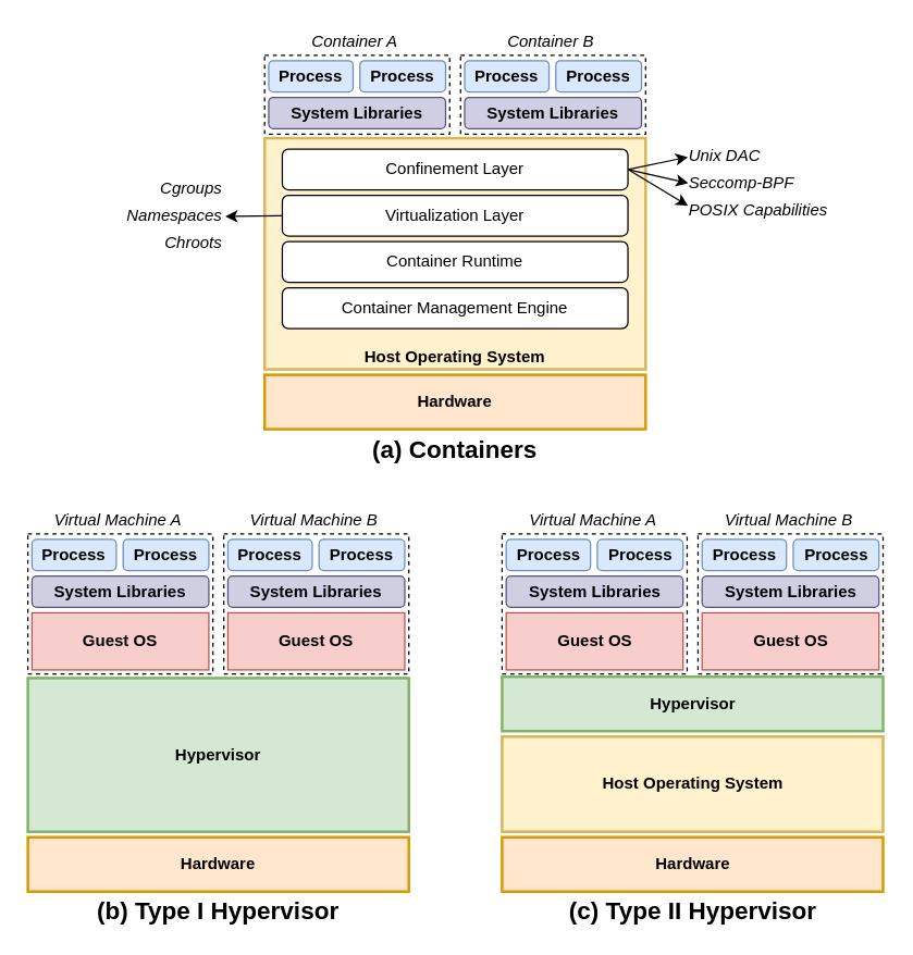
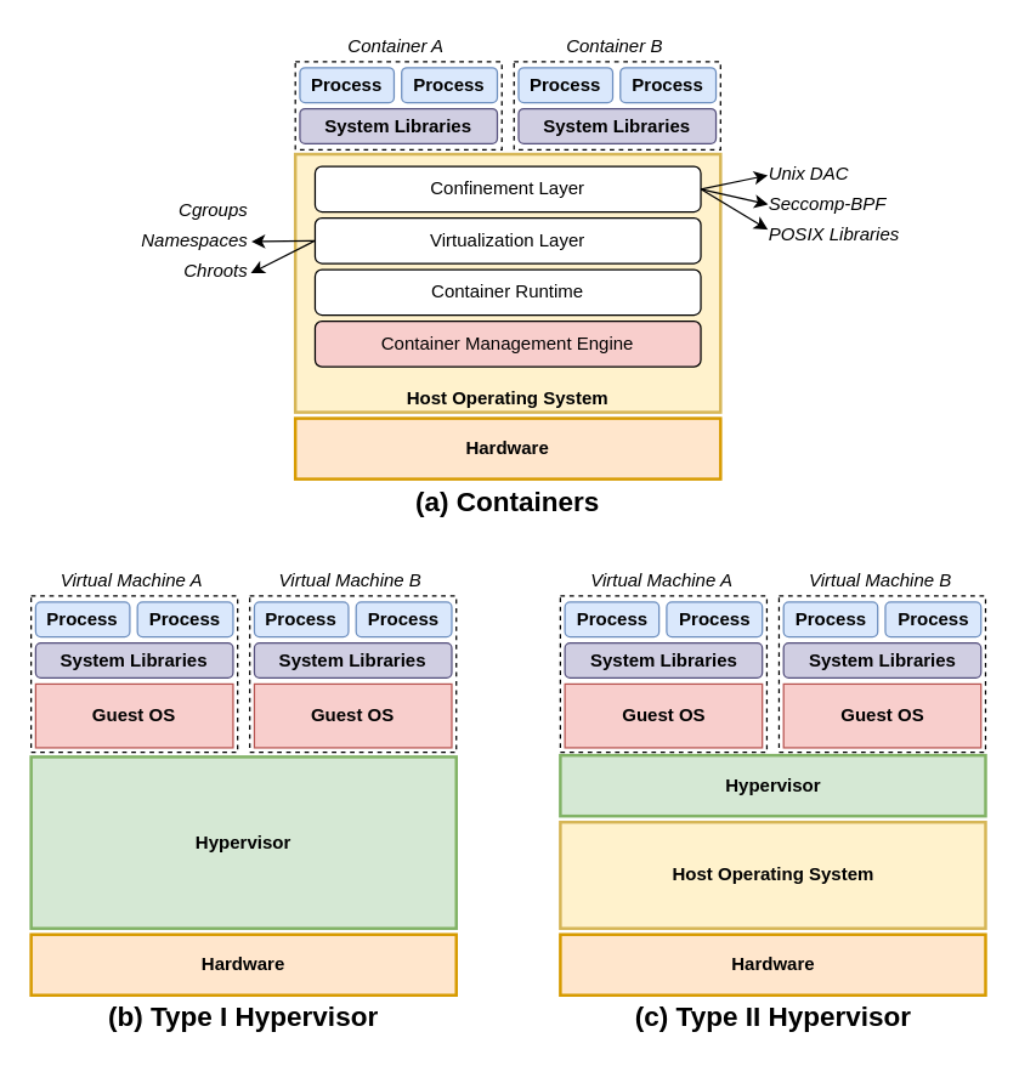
  <mxCell id="0" />
  <mxCell id="1" parent="0" />
  <mxCell id="2" value="Host Operating System" style="rounded=0;whiteSpace=wrap;html=1;align=center;strokeWidth=2;fillColor=#fff2cc;strokeColor=#d6b656;fontStyle=1;verticalAlign=bottom;" vertex="1" parent="1"><mxGeometry x="194" y="101" width="280" height="170" as="geometry" /></mxCell>
  <mxCell id="3" value="&lt;b&gt;Hardware&lt;/b&gt;" style="rounded=0;whiteSpace=wrap;html=1;align=center;strokeWidth=2;fillColor=#ffe6cc;strokeColor=#d79b00;" vertex="1" parent="1"><mxGeometry x="194" y="275" width="280" height="40" as="geometry" /></mxCell>
  <mxCell id="4" value="Container Runtime" style="rounded=1;whiteSpace=wrap;html=1;strokeWidth=1;align=center;" vertex="1" parent="1"><mxGeometry x="207" y="177" width="254" height="30" as="geometry" /></mxCell>
- <mxCell id="5" value="Container Management Engine" style="rounded=1;whiteSpace=wrap;html=1;strokeWidth=1;align=center;" vertex="1" parent="1"><mxGeometry x="207" y="211" width="254" height="30" as="geometry" /></mxCell>
+ <mxCell id="5" value="Container Management Engine" style="rounded=1;whiteSpace=wrap;html=1;strokeWidth=1;align=center;fillColor=#f8cecc;" vertex="1" parent="1"><mxGeometry x="207" y="211" width="254" height="30" as="geometry" /></mxCell>
  <mxCell id="6" style="edgeStyle=none;rounded=0;orthogonalLoop=1;jettySize=auto;html=1;exitX=0;exitY=0.5;exitDx=0;exitDy=0;entryX=1.012;entryY=0.53;entryDx=0;entryDy=0;entryPerimeter=0;" edge="1" parent="1" source="8" target="16"><mxGeometry relative="1" as="geometry" /></mxCell>
+ <mxCell id="7" style="edgeStyle=none;rounded=0;orthogonalLoop=1;jettySize=auto;html=1;exitX=0;exitY=0.5;exitDx=0;exitDy=0;entryX=1.011;entryY=0.57;entryDx=0;entryDy=0;entryPerimeter=0;" edge="1" parent="1" source="8" target="18"><mxGeometry relative="1" as="geometry" /></mxCell>
  <mxCell id="8" value="Virtualization Layer" style="rounded=1;whiteSpace=wrap;html=1;strokeWidth=1;align=center;" vertex="1" parent="1"><mxGeometry x="207" y="143" width="254" height="30" as="geometry" /></mxCell>
  <mxCell id="9" style="edgeStyle=none;rounded=0;orthogonalLoop=1;jettySize=auto;html=1;exitX=1;exitY=0.5;exitDx=0;exitDy=0;entryX=0.015;entryY=0.544;entryDx=0;entryDy=0;entryPerimeter=0;" edge="1" parent="1" source="12" target="13"><mxGeometry relative="1" as="geometry" /></mxCell>
  <mxCell id="10" style="edgeStyle=none;rounded=0;orthogonalLoop=1;jettySize=auto;html=1;exitX=1;exitY=0.5;exitDx=0;exitDy=0;entryX=0.014;entryY=0.502;entryDx=0;entryDy=0;entryPerimeter=0;" edge="1" parent="1" source="12" target="14"><mxGeometry relative="1" as="geometry" /></mxCell>
  <mxCell id="11" style="edgeStyle=none;rounded=0;orthogonalLoop=1;jettySize=auto;html=1;exitX=1;exitY=0.5;exitDx=0;exitDy=0;entryX=0.01;entryY=0.335;entryDx=0;entryDy=0;entryPerimeter=0;" edge="1" parent="1" source="12" target="15"><mxGeometry relative="1" as="geometry" /></mxCell>
  <mxCell id="12" value="Confinement Layer" style="rounded=1;whiteSpace=wrap;html=1;strokeWidth=1;align=center;" vertex="1" parent="1"><mxGeometry x="207" y="109" width="254" height="30" as="geometry" /></mxCell>
  <mxCell id="13" value="Unix DAC" style="text;html=1;align=left;verticalAlign=middle;resizable=0;points=[];autosize=1;strokeColor=none;fontStyle=2" vertex="1" parent="1"><mxGeometry x="504" y="104" width="70" height="20" as="geometry" /></mxCell>
  <mxCell id="14" value="Seccomp-BPF" style="text;html=1;align=left;verticalAlign=middle;resizable=0;points=[];autosize=1;strokeColor=none;fontStyle=2" vertex="1" parent="1"><mxGeometry x="504" y="124" width="90" height="20" as="geometry" /></mxCell>
- <mxCell id="15" value="POSIX Capabilities" style="text;html=1;align=left;verticalAlign=middle;resizable=0;points=[];autosize=1;strokeColor=none;fontStyle=2" vertex="1" parent="1"><mxGeometry x="504" y="144" width="120" height="20" as="geometry" /></mxCell>
+ <mxCell id="15" value="POSIX Libraries" style="text;html=1;align=left;verticalAlign=middle;resizable=0;points=[];autosize=1;strokeColor=none;fontStyle=2" vertex="1" parent="1"><mxGeometry x="504" y="144" width="120" height="20" as="geometry" /></mxCell>
  <mxCell id="16" value="Namespaces" style="text;html=1;align=right;verticalAlign=middle;resizable=0;points=[];autosize=1;strokeColor=none;fontStyle=2" vertex="1" parent="1"><mxGeometry x="74" y="148" width="90" height="20" as="geometry" /></mxCell>
  <mxCell id="17" value="Cgroups" style="text;html=1;align=right;verticalAlign=middle;resizable=0;points=[];autosize=1;strokeColor=none;fontStyle=2" vertex="1" parent="1"><mxGeometry x="104" y="128" width="60" height="20" as="geometry" /></mxCell>
  <mxCell id="18" value="Chroots" style="text;html=1;align=right;verticalAlign=middle;resizable=0;points=[];autosize=1;strokeColor=none;fontStyle=2" vertex="1" parent="1"><mxGeometry x="104" y="168" width="60" height="20" as="geometry" /></mxCell>
  <mxCell id="19" value="(a) Containers" style="text;html=1;strokeColor=none;fillColor=none;align=center;verticalAlign=middle;whiteSpace=wrap;rounded=0;fontSize=18;fontStyle=1" vertex="1" parent="1"><mxGeometry x="239" y="321" width="190" height="20" as="geometry" /></mxCell>
  <mxCell id="20" value="" style="rounded=0;whiteSpace=wrap;html=1;fontSize=23;fillColor=none;dashed=1;" vertex="1" parent="1"><mxGeometry x="20" y="392" width="136" height="103" as="geometry" /></mxCell>
  <mxCell id="21" value="" style="rounded=0;whiteSpace=wrap;html=1;fontSize=23;fillColor=none;dashed=1;" vertex="1" parent="1"><mxGeometry x="164" y="392" width="136" height="103" as="geometry" /></mxCell>
  <mxCell id="22" value="&lt;i&gt;Virtual Machine A&lt;/i&gt;" style="text;html=1;align=center;verticalAlign=middle;resizable=0;points=[];autosize=1;fontSize=12;" vertex="1" parent="1"><mxGeometry x="31" y="372" width="110" height="20" as="geometry" /></mxCell>
  <mxCell id="23" value="&lt;b&gt;Hardware&lt;/b&gt;" style="rounded=0;whiteSpace=wrap;html=1;align=center;strokeWidth=2;fillColor=#ffe6cc;strokeColor=#d79b00;" vertex="1" parent="1"><mxGeometry x="20" y="615" width="280" height="40" as="geometry" /></mxCell>
  <mxCell id="24" value="&lt;b&gt;System Libraries&lt;/b&gt;" style="rounded=1;whiteSpace=wrap;html=1;align=center;strokeWidth=1;fillColor=#d0cee2;strokeColor=#56517e;" vertex="1" parent="1"><mxGeometry x="23" y="423" width="130" height="23" as="geometry" /></mxCell>
  <mxCell id="25" value="&lt;b&gt;Process&lt;/b&gt;" style="rounded=1;whiteSpace=wrap;html=1;align=center;strokeWidth=1;fillColor=#dae8fc;strokeColor=#6c8ebf;" vertex="1" parent="1"><mxGeometry x="167" y="396" width="62" height="23" as="geometry" /></mxCell>
  <mxCell id="26" value="&lt;b&gt;Process&lt;/b&gt;" style="rounded=1;whiteSpace=wrap;html=1;align=center;strokeWidth=1;fillColor=#dae8fc;strokeColor=#6c8ebf;" vertex="1" parent="1"><mxGeometry x="234" y="396" width="63" height="23" as="geometry" /></mxCell>
  <mxCell id="27" value="&lt;b&gt;System Libraries&lt;/b&gt;" style="rounded=1;whiteSpace=wrap;html=1;align=center;strokeWidth=1;fillColor=#d0cee2;strokeColor=#56517e;" vertex="1" parent="1"><mxGeometry x="167" y="423" width="130" height="23" as="geometry" /></mxCell>
  <mxCell id="28" value="&lt;b&gt;Process&lt;/b&gt;" style="rounded=1;whiteSpace=wrap;html=1;align=center;strokeWidth=1;fillColor=#dae8fc;strokeColor=#6c8ebf;" vertex="1" parent="1"><mxGeometry x="23" y="396" width="62" height="23" as="geometry" /></mxCell>
  <mxCell id="29" value="&lt;b&gt;Process&lt;/b&gt;" style="rounded=1;whiteSpace=wrap;html=1;align=center;strokeWidth=1;fillColor=#dae8fc;strokeColor=#6c8ebf;" vertex="1" parent="1"><mxGeometry x="90" y="396" width="63" height="23" as="geometry" /></mxCell>
  <mxCell id="30" value="(b) Type I Hypervisor" style="text;html=1;strokeColor=none;fillColor=none;align=center;verticalAlign=middle;whiteSpace=wrap;rounded=0;fontSize=18;fontStyle=1" vertex="1" parent="1"><mxGeometry x="64.5" y="660" width="190" height="20" as="geometry" /></mxCell>
  <mxCell id="31" value="Hypervisor" style="rounded=0;whiteSpace=wrap;html=1;strokeColor=#82b366;fillColor=#d5e8d4;strokeWidth=2;fontStyle=1;" vertex="1" parent="1"><mxGeometry x="20" y="498" width="280" height="113" as="geometry" /></mxCell>
  <mxCell id="32" value="&lt;b&gt;Guest OS&lt;/b&gt;" style="rounded=0;whiteSpace=wrap;html=1;align=center;strokeWidth=1;fillColor=#f8cecc;strokeColor=#b85450;" vertex="1" parent="1"><mxGeometry x="167" y="450" width="130" height="42" as="geometry" /></mxCell>
  <mxCell id="33" value="&lt;b&gt;Guest OS&lt;/b&gt;" style="rounded=0;whiteSpace=wrap;html=1;align=center;strokeWidth=1;fillColor=#f8cecc;strokeColor=#b85450;" vertex="1" parent="1"><mxGeometry x="23" y="450" width="130" height="42" as="geometry" /></mxCell>
  <mxCell id="34" value="&lt;i&gt;Virtual Machine B&lt;/i&gt;" style="text;html=1;align=center;verticalAlign=middle;resizable=0;points=[];autosize=1;fontSize=12;" vertex="1" parent="1"><mxGeometry x="175" y="372" width="110" height="20" as="geometry" /></mxCell>
  <mxCell id="35" value="" style="rounded=0;whiteSpace=wrap;html=1;fontSize=23;fillColor=none;dashed=1;" vertex="1" parent="1"><mxGeometry x="368.5" y="392" width="136" height="103" as="geometry" /></mxCell>
  <mxCell id="36" value="" style="rounded=0;whiteSpace=wrap;html=1;fontSize=23;fillColor=none;dashed=1;" vertex="1" parent="1"><mxGeometry x="512.5" y="392" width="136" height="103" as="geometry" /></mxCell>
  <mxCell id="37" value="&lt;i&gt;Virtual Machine A&lt;/i&gt;" style="text;html=1;align=center;verticalAlign=middle;resizable=0;points=[];autosize=1;fontSize=12;" vertex="1" parent="1"><mxGeometry x="379.5" y="372" width="110" height="20" as="geometry" /></mxCell>
  <mxCell id="38" value="Host Operating System" style="rounded=0;whiteSpace=wrap;html=1;align=center;strokeWidth=2;fillColor=#fff2cc;strokeColor=#d6b656;fontStyle=1;verticalAlign=middle;" vertex="1" parent="1"><mxGeometry x="368.5" y="541" width="280" height="70" as="geometry" /></mxCell>
  <mxCell id="39" value="&lt;b&gt;Hardware&lt;/b&gt;" style="rounded=0;whiteSpace=wrap;html=1;align=center;strokeWidth=2;fillColor=#ffe6cc;strokeColor=#d79b00;" vertex="1" parent="1"><mxGeometry x="368.5" y="615" width="280" height="40" as="geometry" /></mxCell>
  <mxCell id="40" value="&lt;b&gt;System Libraries&lt;/b&gt;" style="rounded=1;whiteSpace=wrap;html=1;align=center;strokeWidth=1;fillColor=#d0cee2;strokeColor=#56517e;" vertex="1" parent="1"><mxGeometry x="371.5" y="423" width="130" height="23" as="geometry" /></mxCell>
  <mxCell id="41" value="&lt;b&gt;Process&lt;/b&gt;" style="rounded=1;whiteSpace=wrap;html=1;align=center;strokeWidth=1;fillColor=#dae8fc;strokeColor=#6c8ebf;" vertex="1" parent="1"><mxGeometry x="515.5" y="396" width="62" height="23" as="geometry" /></mxCell>
  <mxCell id="42" value="&lt;b&gt;Process&lt;/b&gt;" style="rounded=1;whiteSpace=wrap;html=1;align=center;strokeWidth=1;fillColor=#dae8fc;strokeColor=#6c8ebf;" vertex="1" parent="1"><mxGeometry x="582.5" y="396" width="63" height="23" as="geometry" /></mxCell>
  <mxCell id="43" value="&lt;b&gt;System Libraries&lt;/b&gt;" style="rounded=1;whiteSpace=wrap;html=1;align=center;strokeWidth=1;fillColor=#d0cee2;strokeColor=#56517e;" vertex="1" parent="1"><mxGeometry x="515.5" y="423" width="130" height="23" as="geometry" /></mxCell>
  <mxCell id="44" value="&lt;b&gt;Process&lt;/b&gt;" style="rounded=1;whiteSpace=wrap;html=1;align=center;strokeWidth=1;fillColor=#dae8fc;strokeColor=#6c8ebf;" vertex="1" parent="1"><mxGeometry x="371.5" y="396" width="62" height="23" as="geometry" /></mxCell>
  <mxCell id="45" value="&lt;b&gt;Process&lt;/b&gt;" style="rounded=1;whiteSpace=wrap;html=1;align=center;strokeWidth=1;fillColor=#dae8fc;strokeColor=#6c8ebf;" vertex="1" parent="1"><mxGeometry x="438.5" y="396" width="63" height="23" as="geometry" /></mxCell>
  <mxCell id="46" value="(c) Type II Hypervisor" style="text;html=1;strokeColor=none;fillColor=none;align=center;verticalAlign=middle;whiteSpace=wrap;rounded=0;fontSize=18;fontStyle=1" vertex="1" parent="1"><mxGeometry x="413.5" y="660" width="190" height="20" as="geometry" /></mxCell>
  <mxCell id="47" value="Hypervisor" style="rounded=0;whiteSpace=wrap;html=1;strokeColor=#82b366;fillColor=#d5e8d4;strokeWidth=2;fontStyle=1;" vertex="1" parent="1"><mxGeometry x="368.5" y="497" width="280" height="40" as="geometry" /></mxCell>
  <mxCell id="48" value="&lt;b&gt;Guest OS&lt;/b&gt;" style="rounded=0;whiteSpace=wrap;html=1;align=center;strokeWidth=1;fillColor=#f8cecc;strokeColor=#b85450;" vertex="1" parent="1"><mxGeometry x="515.5" y="450" width="130" height="42" as="geometry" /></mxCell>
  <mxCell id="49" value="&lt;b&gt;Guest OS&lt;/b&gt;" style="rounded=0;whiteSpace=wrap;html=1;align=center;strokeWidth=1;fillColor=#f8cecc;strokeColor=#b85450;" vertex="1" parent="1"><mxGeometry x="371.5" y="450" width="130" height="42" as="geometry" /></mxCell>
  <mxCell id="50" value="&lt;i&gt;Virtual Machine B&lt;/i&gt;" style="text;html=1;align=center;verticalAlign=middle;resizable=0;points=[];autosize=1;fontSize=12;" vertex="1" parent="1"><mxGeometry x="523.5" y="372" width="110" height="20" as="geometry" /></mxCell>
  <mxCell id="51" value="" style="rounded=0;whiteSpace=wrap;html=1;fontSize=23;fillColor=none;dashed=1;" vertex="1" parent="1"><mxGeometry x="194" y="40" width="136" height="58" as="geometry" /></mxCell>
  <mxCell id="52" value="" style="rounded=0;whiteSpace=wrap;html=1;fontSize=23;fillColor=none;dashed=1;" vertex="1" parent="1"><mxGeometry x="338" y="40" width="136" height="58" as="geometry" /></mxCell>
  <mxCell id="53" value="&lt;i&gt;Container A&lt;/i&gt;" style="text;html=1;align=center;verticalAlign=middle;resizable=0;points=[];autosize=1;fontSize=12;" vertex="1" parent="1"><mxGeometry x="220" y="20" width="80" height="20" as="geometry" /></mxCell>
  <mxCell id="54" value="&lt;b&gt;System Libraries&lt;/b&gt;" style="rounded=1;whiteSpace=wrap;html=1;align=center;strokeWidth=1;fillColor=#d0cee2;strokeColor=#56517e;" vertex="1" parent="1"><mxGeometry x="197" y="71" width="130" height="23" as="geometry" /></mxCell>
  <mxCell id="55" value="&lt;b&gt;Process&lt;/b&gt;" style="rounded=1;whiteSpace=wrap;html=1;align=center;strokeWidth=1;fillColor=#dae8fc;strokeColor=#6c8ebf;" vertex="1" parent="1"><mxGeometry x="341" y="44" width="62" height="23" as="geometry" /></mxCell>
  <mxCell id="56" value="&lt;b&gt;Process&lt;/b&gt;" style="rounded=1;whiteSpace=wrap;html=1;align=center;strokeWidth=1;fillColor=#dae8fc;strokeColor=#6c8ebf;" vertex="1" parent="1"><mxGeometry x="408" y="44" width="63" height="23" as="geometry" /></mxCell>
  <mxCell id="57" value="&lt;b&gt;System Libraries&lt;/b&gt;" style="rounded=1;whiteSpace=wrap;html=1;align=center;strokeWidth=1;fillColor=#d0cee2;strokeColor=#56517e;" vertex="1" parent="1"><mxGeometry x="341" y="71" width="130" height="23" as="geometry" /></mxCell>
  <mxCell id="58" value="&lt;b&gt;Process&lt;/b&gt;" style="rounded=1;whiteSpace=wrap;html=1;align=center;strokeWidth=1;fillColor=#dae8fc;strokeColor=#6c8ebf;" vertex="1" parent="1"><mxGeometry x="197" y="44" width="62" height="23" as="geometry" /></mxCell>
  <mxCell id="59" value="&lt;b&gt;Process&lt;/b&gt;" style="rounded=1;whiteSpace=wrap;html=1;align=center;strokeWidth=1;fillColor=#dae8fc;strokeColor=#6c8ebf;" vertex="1" parent="1"><mxGeometry x="264" y="44" width="63" height="23" as="geometry" /></mxCell>
  <mxCell id="60" value="&lt;i&gt;Container B&lt;/i&gt;" style="text;html=1;align=center;verticalAlign=middle;resizable=0;points=[];autosize=1;fontSize=12;" vertex="1" parent="1"><mxGeometry x="364" y="20" width="80" height="20" as="geometry" /></mxCell>
